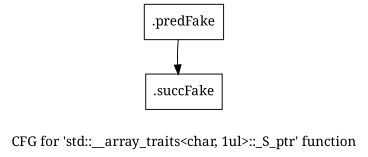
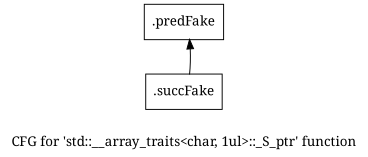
  digraph {
    label="CFG for 'std::__array_traits\<char, 1ul\>::_S_ptr' function"
    fontname="Noto Serif"
    node [shape=record fontname="Noto Serif"]
    n1 [label="{.predFake}"]
    n2 [filename="/home/akhilkushe/Xilinx/Vitis_HLS/2021.2/tps/lnx64/gcc-6.2.0/lib/gcc/x86_64-pc-linux-gnu/6.2.0/../../../../include/c++/6.2.0/array" label="{.succFake}" linenumber=58]
-   n1 -> n2 [execusionnum=10 filename="/home/akhilkushe/Xilinx/Vitis_HLS/2021.2/tps/lnx64/gcc-6.2.0/lib/gcc/x86_64-pc-linux-gnu/6.2.0/../../../../include/c++/6.2.0/array" fontname="Noto Serif"]
+   n2 -> n1 [execusionnum=10 filename="/home/akhilkushe/Xilinx/Vitis_HLS/2021.2/tps/lnx64/gcc-6.2.0/lib/gcc/x86_64-pc-linux-gnu/6.2.0/../../../../include/c++/6.2.0/array" fontname="Noto Serif"]
  }
